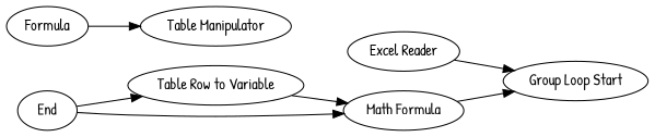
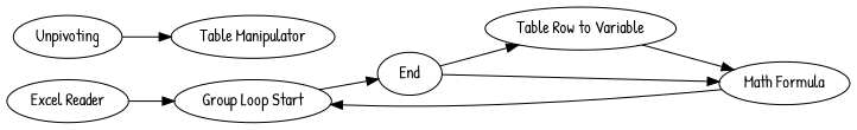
  digraph {
    fontname="Patrick Hand"
    rankdir=LR
    node [fontname="Patrick Hand"]
    edge [fontname="Patrick Hand"]
    n1 [label="Excel Reader"]
    n2 [label="Group Loop Start"]
    n3 [label=End]
    n4 [label="Table Row to Variable"]
    n5 [label="Math Formula"]
-   n6 [label=Formula]
+   n6 [label=Unpivoting]
    n7 [label="Table Manipulator"]
    n1 -> n2
+   n2 -> n3
    n3 -> n4
    n3 -> n5
    n4 -> n5
    n5 -> n2
    n6 -> n7
  }
